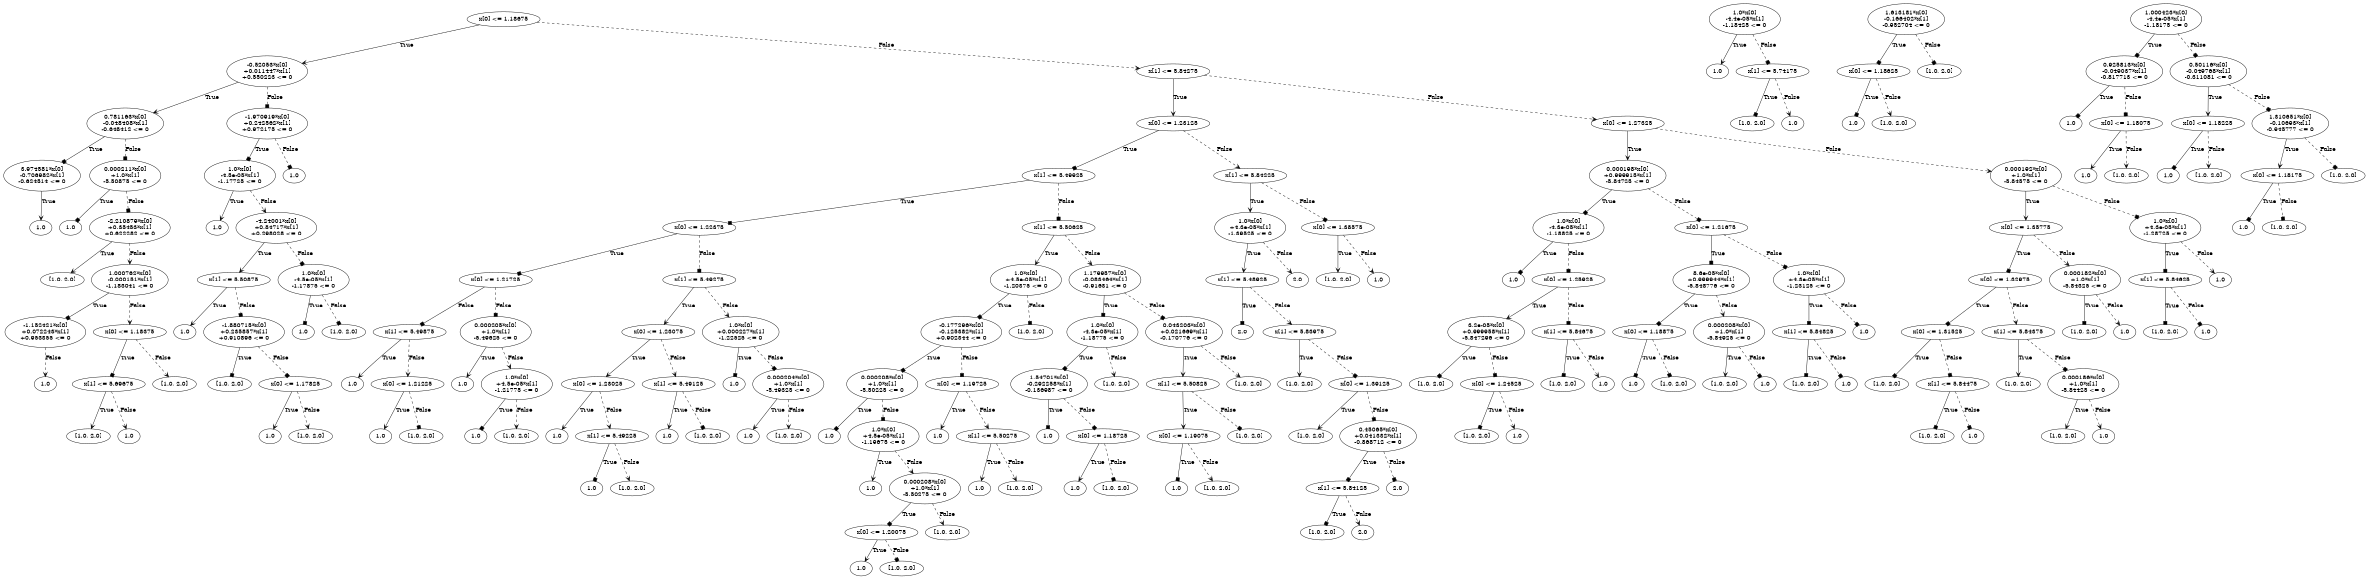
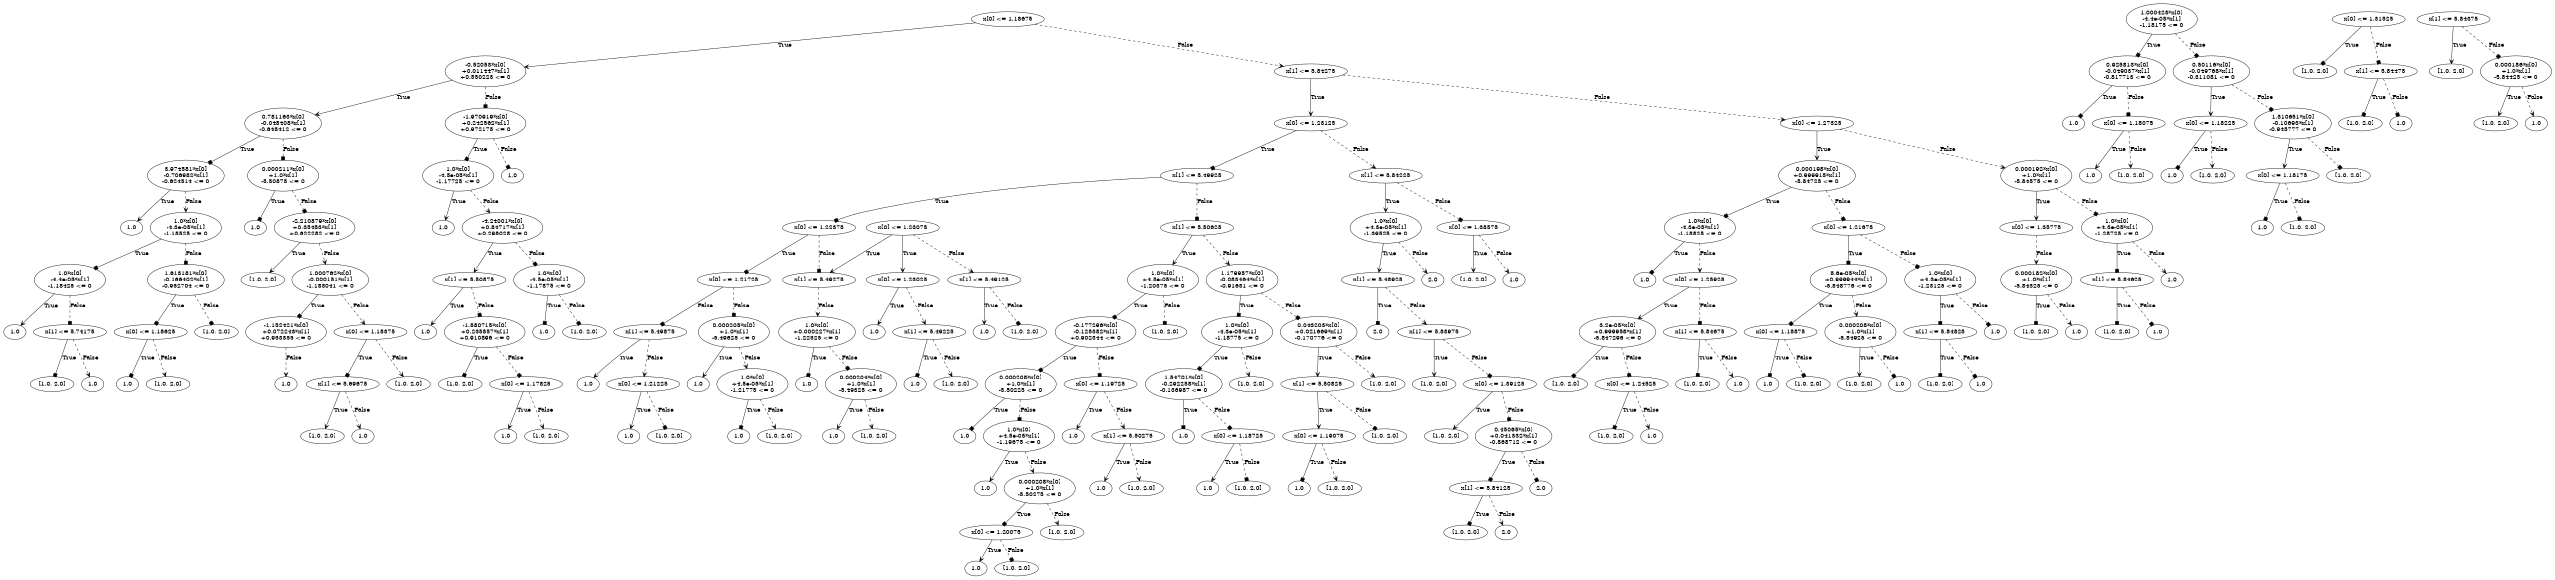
  digraph {
    fontname="DejaVu Serif"
    node [fontname="DejaVu Serif"]
    edge [arrowhead=box fontname="DejaVu Serif" style=dashed]
    n1 [label="x[0] <= 1.18675"]
    n2 [label="-0.52053*x[0]\n+0.011447*x[1]\n+0.550223 <= 0"]
    n3 [label="x[1] <= 5.84275"]
    n4 [label="0.781163*x[0]\n-0.048408*x[1]\n-0.648412 <= 0"]
    n5 [label="-1.970919*x[0]\n+0.242562*x[1]\n+0.972175 <= 0"]
    n6 [label="x[0] <= 1.23125"]
    n7 [label="x[0] <= 1.27325"]
    n8 [label="3.974581*x[0]\n-0.706982*x[1]\n-0.624514 <= 0"]
    n9 [label="0.000211*x[0]\n+1.0*x[1]\n-5.50875 <= 0"]
    n10 [label="1.0*x[0]\n-4.5e-05*x[1]\n-1.17725 <= 0"]
    n11 [label=1.0]
    n12 [label=1.0]
+   n13 [label="1.0*x[0]\n-4.3e-05*x[1]\n-1.18525 <= 0"]
    n14 [label=1.0]
    n15 [label="-2.210879*x[0]\n+0.35453*x[1]\n+0.622282 <= 0"]
    n16 [label="1.0*x[0]\n-4.4e-05*x[1]\n-1.18425 <= 0"]
    n17 [label="1.613181*x[0]\n-0.166402*x[1]\n-0.952704 <= 0"]
    n18 [label=1.0]
    n19 [label="x[1] <= 5.74175"]
    n20 [label="x[0] <= 1.18625"]
    n21 [label="[1.0, 2.0]"]
    n22 [label="[1.0, 2.0]"]
    n23 [label=1.0]
    n24 [label=1.0]
    n25 [label="[1.0, 2.0]"]
    n26 [label="[1.0, 2.0]"]
    n27 [label="1.000762*x[0]\n-0.000151*x[1]\n-1.183041 <= 0"]
    n28 [label="-1.152421*x[0]\n+0.072243*x[1]\n+0.953355 <= 0"]
    n29 [label="x[0] <= 1.18375"]
    n30 [label=1.0]
    n31 [label="x[1] <= 5.69675"]
    n32 [label="[1.0, 2.0]"]
    n33 [label="1.000423*x[0]\n-4.4e-05*x[1]\n-1.18175 <= 0"]
    n34 [label="0.925813*x[0]\n-0.049037*x[1]\n-0.817713 <= 0"]
    n35 [label="0.50116*x[0]\n-0.049768*x[1]\n-0.311081 <= 0"]
    n36 [label=1.0]
    n37 [label="x[0] <= 1.18075"]
    n38 [label="x[0] <= 1.18225"]
    n39 [label="1.310651*x[0]\n-0.10693*x[1]\n-0.945777 <= 0"]
    n40 [label=1.0]
    n41 [label="[1.0, 2.0]"]
    n42 [label=1.0]
    n43 [label="[1.0, 2.0]"]
    n44 [label="x[0] <= 1.18175"]
    n45 [label="[1.0, 2.0]"]
    n46 [label=1.0]
    n47 [label="[1.0, 2.0]"]
    n48 [label="[1.0, 2.0]"]
    n49 [label=1.0]
    n50 [label=1.0]
    n51 [label="-4.24001*x[0]\n+0.84717*x[1]\n+0.298028 <= 0"]
    n52 [label="x[1] <= 5.50875"]
    n53 [label="1.0*x[0]\n-4.5e-05*x[1]\n-1.17875 <= 0"]
    n54 [label=1.0]
    n55 [label="-1.880715*x[0]\n+0.235857*x[1]\n+0.910896 <= 0"]
    n56 [label=1.0]
    n57 [label="[1.0, 2.0]"]
    n58 [label="[1.0, 2.0]"]
    n59 [label="x[0] <= 1.17825"]
    n60 [label=1.0]
    n61 [label="[1.0, 2.0]"]
    n62 [label="x[1] <= 5.49925"]
    n63 [label="x[1] <= 5.84225"]
    n64 [label="0.000198*x[0]\n+0.999915*x[1]\n-5.84725 <= 0"]
    n65 [label="0.000192*x[0]\n+1.0*x[1]\n-5.84575 <= 0"]
    n66 [label="x[0] <= 1.22375"]
    n67 [label="x[1] <= 5.50625"]
    n68 [label="1.0*x[0]\n+4.3e-05*x[1]\n-1.39525 <= 0"]
    n69 [label="x[0] <= 1.38575"]
    n70 [label="x[0] <= 1.21725"]
    n71 [label="x[1] <= 5.49275"]
    n72 [label="1.0*x[0]\n+4.5e-05*x[1]\n-1.20375 <= 0"]
    n73 [label="1.179957*x[0]\n-0.083464*x[1]\n-0.91631 <= 0"]
    n74 [label="x[1] <= 5.49875"]
    n75 [label="0.000205*x[0]\n+1.0*x[1]\n-5.49625 <= 0"]
    n76 [label="x[0] <= 1.23075"]
    n77 [label="1.0*x[0]\n+0.000227*x[1]\n-1.22525 <= 0"]
    n78 [label=1.0]
    n79 [label="x[0] <= 1.21225"]
    n80 [label=1.0]
    n81 [label="1.0*x[0]\n+4.5e-05*x[1]\n-1.21775 <= 0"]
    n82 [label=1.0]
    n83 [label="[1.0, 2.0]"]
    n84 [label=1.0]
    n85 [label="[1.0, 2.0]"]
    n86 [label="x[0] <= 1.23025"]
    n87 [label="x[1] <= 5.49125"]
    n88 [label=1.0]
    n89 [label="0.000204*x[0]\n+1.0*x[1]\n-5.49325 <= 0"]
    n90 [label=1.0]
    n91 [label="x[1] <= 5.49225"]
    n92 [label=1.0]
    n93 [label="[1.0, 2.0]"]
    n94 [label=1.0]
    n95 [label="[1.0, 2.0]"]
    n96 [label=1.0]
    n97 [label="[1.0, 2.0]"]
    n98 [label="-0.177296*x[0]\n-0.125382*x[1]\n+0.902344 <= 0"]
    n99 [label="[1.0, 2.0]"]
    n100 [label="1.0*x[0]\n-4.3e-05*x[1]\n-1.18775 <= 0"]
    n101 [label="0.043203*x[0]\n+0.021669*x[1]\n-0.170776 <= 0"]
    n102 [label="0.000208*x[0]\n+1.0*x[1]\n-5.50225 <= 0"]
    n103 [label="x[0] <= 1.19725"]
    n104 [label=1.0]
    n105 [label="1.0*x[0]\n+4.5e-05*x[1]\n-1.19675 <= 0"]
    n106 [label=1.0]
    n107 [label="x[1] <= 5.50275"]
    n108 [label=1.0]
    n109 [label="0.000208*x[0]\n+1.0*x[1]\n-5.50275 <= 0"]
    n110 [label="x[0] <= 1.20075"]
    n111 [label="[1.0, 2.0]"]
    n112 [label=1.0]
    n113 [label="[1.0, 2.0]"]
    n114 [label=1.0]
    n115 [label="[1.0, 2.0]"]
    n116 [label="1.54701*x[0]\n-0.292258*x[1]\n-0.136987 <= 0"]
    n117 [label="[1.0, 2.0]"]
    n118 [label="x[1] <= 5.50825"]
    n119 [label="[1.0, 2.0]"]
    n120 [label=1.0]
    n121 [label="x[0] <= 1.18725"]
    n122 [label=1.0]
    n123 [label="[1.0, 2.0]"]
    n124 [label="x[0] <= 1.19075"]
    n125 [label="[1.0, 2.0]"]
    n126 [label=1.0]
    n127 [label="[1.0, 2.0]"]
    n128 [label="x[1] <= 5.48925"]
    n129 [label=2.0]
    n130 [label="[1.0, 2.0]"]
    n131 [label=1.0]
    n132 [label=2.0]
    n133 [label="x[1] <= 5.83975"]
    n134 [label="[1.0, 2.0]"]
    n135 [label="x[0] <= 1.39125"]
    n136 [label="[1.0, 2.0]"]
    n137 [label="0.45065*x[0]\n+0.041332*x[1]\n-0.868712 <= 0"]
    n138 [label="x[1] <= 5.84125"]
    n139 [label=2.0]
    n140 [label="[1.0, 2.0]"]
    n141 [label=2.0]
    n142 [label="1.0*x[0]\n-4.3e-05*x[1]\n-1.18825 <= 0"]
    n143 [label="x[0] <= 1.21675"]
    n144 [label="x[0] <= 1.35775"]
    n145 [label="1.0*x[0]\n+4.3e-05*x[1]\n-1.28725 <= 0"]
    n146 [label=1.0]
    n147 [label="x[0] <= 1.25925"]
    n148 [label="8.6e-05*x[0]\n+0.999944*x[1]\n-5.848776 <= 0"]
    n149 [label="1.0*x[0]\n+4.3e-05*x[1]\n-1.23125 <= 0"]
    n150 [label="3.2e-05*x[0]\n+0.999958*x[1]\n-5.847296 <= 0"]
    n151 [label="x[1] <= 5.84675"]
    n152 [label="[1.0, 2.0]"]
    n153 [label="x[0] <= 1.24525"]
    n154 [label="[1.0, 2.0]"]
    n155 [label=1.0]
    n156 [label="[1.0, 2.0]"]
    n157 [label=1.0]
    n158 [label="x[0] <= 1.18875"]
    n159 [label="0.000208*x[0]\n+1.0*x[1]\n-5.84925 <= 0"]
    n160 [label="x[1] <= 5.84825"]
    n161 [label=1.0]
    n162 [label=1.0]
    n163 [label="[1.0, 2.0]"]
    n164 [label="[1.0, 2.0]"]
    n165 [label=1.0]
    n166 [label="[1.0, 2.0]"]
    n167 [label=1.0]
-   n168 [label="x[0] <= 1.32975"]
    n169 [label="0.000182*x[0]\n+1.0*x[1]\n-5.84325 <= 0"]
    n170 [label="x[1] <= 5.84625"]
    n171 [label=1.0]
    n172 [label="x[0] <= 1.31525"]
    n173 [label="x[1] <= 5.84375"]
    n174 [label="[1.0, 2.0]"]
    n175 [label=1.0]
    n176 [label="[1.0, 2.0]"]
    n177 [label="x[1] <= 5.84475"]
    n178 [label="[1.0, 2.0]"]
    n179 [label="0.000186*x[0]\n+1.0*x[1]\n-5.84425 <= 0"]
    n180 [label="[1.0, 2.0]"]
    n181 [label=1.0]
    n182 [label="[1.0, 2.0]"]
    n183 [label=1.0]
    n184 [label="[1.0, 2.0]"]
    n185 [label=1.0]
    n1 -> n2 [arrowhead=vee label=True style=""]
    n1 -> n3 [arrowhead=vee label=False]
    n2 -> n4 [arrowhead=vee label=True style=""]
    n2 -> n5 [label=False]
    n3 -> n6 [arrowhead=vee label=True style=""]
    n3 -> n7 [arrowhead=vee label=False]
    n4 -> n8 [label=True style=""]
    n4 -> n9 [label=False]
    n5 -> n10 [label=True style=""]
    n5 -> n11 [label=False]
    n6 -> n62 [label=True style=""]
    n6 -> n63 [arrowhead=vee label=False]
    n7 -> n64 [arrowhead=vee label=True style=""]
    n7 -> n65 [arrowhead=vee label=False]
    n8 -> n12 [arrowhead=vee label=True style=""]
+   n8 -> n13 [arrowhead=vee label=False]
    n9 -> n14 [label=True style=""]
    n9 -> n15 [label=False]
    n10 -> n50 [arrowhead=vee label=True style=""]
    n10 -> n51 [arrowhead=vee label=False]
+   n13 -> n16 [label=True style=""]
+   n13 -> n17 [label=False]
    n15 -> n26 [arrowhead=vee label=True style=""]
    n15 -> n27 [arrowhead=vee label=False]
    n16 -> n18 [arrowhead=vee label=True style=""]
    n16 -> n19 [label=False]
    n17 -> n20 [label=True style=""]
    n17 -> n21 [label=False]
    n19 -> n22 [label=True style=""]
    n19 -> n23 [arrowhead=vee label=False]
    n20 -> n24 [label=True style=""]
    n20 -> n25 [arrowhead=vee label=False]
    n27 -> n28 [label=True style=""]
    n27 -> n29 [arrowhead=vee label=False]
    n28 -> n30 [arrowhead=vee label=False]
    n29 -> n31 [label=True style=""]
    n29 -> n32 [arrowhead=vee label=False]
    n31 -> n48 [arrowhead=vee label=True style=""]
    n31 -> n49 [arrowhead=vee label=False]
    n33 -> n34 [label=True style=""]
    n33 -> n35 [label=False]
    n34 -> n36 [label=True style=""]
    n34 -> n37 [label=False]
    n35 -> n38 [arrowhead=vee label=True style=""]
    n35 -> n39 [label=False]
    n37 -> n40 [arrowhead=vee label=True style=""]
    n37 -> n41 [arrowhead=vee label=False]
    n38 -> n42 [label=True style=""]
    n38 -> n43 [arrowhead=vee label=False]
    n39 -> n44 [arrowhead=vee label=True style=""]
    n39 -> n45 [label=False]
    n44 -> n46 [label=True style=""]
    n44 -> n47 [label=False]
    n51 -> n52 [arrowhead=vee label=True style=""]
    n51 -> n53 [label=False]
    n52 -> n54 [arrowhead=vee label=True style=""]
    n52 -> n55 [label=False]
    n53 -> n56 [label=True style=""]
    n53 -> n57 [label=False]
    n55 -> n58 [label=True style=""]
    n55 -> n59 [label=False]
    n59 -> n60 [arrowhead=vee label=True style=""]
    n59 -> n61 [arrowhead=vee label=False]
    n62 -> n66 [label=True style=""]
    n62 -> n67 [label=False]
    n63 -> n68 [arrowhead=vee label=True style=""]
    n63 -> n69 [label=False]
    n64 -> n142 [label=True style=""]
    n64 -> n143 [label=False]
    n65 -> n144 [arrowhead=vee label=True style=""]
    n65 -> n145 [label=False]
    n66 -> n70 [label=True style=""]
    n66 -> n71 [label=False]
    n67 -> n72 [arrowhead=vee label=True style=""]
    n67 -> n73 [arrowhead=vee label=False]
    n68 -> n128 [arrowhead=vee label=True style=""]
    n68 -> n129 [arrowhead=vee label=False]
    n69 -> n130 [arrowhead=vee label=True style=""]
    n69 -> n131 [arrowhead=vee label=False]
    n70 -> n74 [label=False style=""]
    n70 -> n75 [label=False]
-   n71 -> n76 [arrowhead=vee label=True style=""]
+   n76 -> n71 [arrowhead=vee label=True style=""]
    n71 -> n77 [arrowhead=vee label=False]
    n72 -> n98 [label=True style=""]
    n72 -> n99 [label=False]
    n73 -> n100 [label=True style=""]
    n73 -> n101 [label=False]
    n74 -> n78 [arrowhead=vee label=True style=""]
    n74 -> n79 [arrowhead=vee label=False]
    n75 -> n80 [arrowhead=vee label=True style=""]
    n75 -> n81 [arrowhead=vee label=False]
    n76 -> n86 [arrowhead=vee label=True style=""]
    n76 -> n87 [arrowhead=vee label=False]
    n77 -> n88 [label=True style=""]
    n77 -> n89 [label=False]
    n79 -> n82 [arrowhead=vee label=True style=""]
    n79 -> n83 [label=False]
    n81 -> n84 [label=True style=""]
    n81 -> n85 [arrowhead=vee label=False]
    n86 -> n90 [arrowhead=vee label=True style=""]
    n86 -> n91 [arrowhead=vee label=False]
    n87 -> n92 [arrowhead=vee label=True style=""]
    n87 -> n93 [label=False]
    n89 -> n96 [arrowhead=vee label=True style=""]
    n89 -> n97 [arrowhead=vee label=False]
    n91 -> n94 [label=True style=""]
    n91 -> n95 [arrowhead=vee label=False]
    n98 -> n102 [label=True style=""]
    n98 -> n103 [label=False]
    n100 -> n116 [label=True style=""]
    n100 -> n117 [arrowhead=vee label=False]
    n101 -> n118 [arrowhead=vee label=True style=""]
    n101 -> n119 [arrowhead=vee label=False]
    n102 -> n104 [label=True style=""]
    n102 -> n105 [label=False]
    n103 -> n106 [arrowhead=vee label=True style=""]
    n103 -> n107 [arrowhead=vee label=False]
    n105 -> n108 [arrowhead=vee label=True style=""]
    n105 -> n109 [arrowhead=vee label=False]
    n107 -> n114 [arrowhead=vee label=True style=""]
    n107 -> n115 [arrowhead=vee label=False]
    n109 -> n110 [label=True style=""]
    n109 -> n111 [arrowhead=vee label=False]
    n110 -> n112 [arrowhead=vee label=True style=""]
    n110 -> n113 [label=False]
    n116 -> n120 [label=True style=""]
    n116 -> n121 [label=False]
    n118 -> n124 [arrowhead=vee label=True style=""]
    n118 -> n125 [label=False]
    n121 -> n122 [arrowhead=vee label=True style=""]
    n121 -> n123 [label=False]
    n124 -> n126 [label=True style=""]
    n124 -> n127 [arrowhead=vee label=False]
    n128 -> n132 [label=True style=""]
    n128 -> n133 [arrowhead=vee label=False]
    n133 -> n134 [arrowhead=vee label=True style=""]
    n133 -> n135 [label=False]
    n135 -> n136 [arrowhead=vee label=True style=""]
    n135 -> n137 [label=False]
    n137 -> n138 [label=True style=""]
    n137 -> n139 [label=False]
    n138 -> n140 [label=True style=""]
    n138 -> n141 [arrowhead=vee label=False]
    n142 -> n146 [label=True style=""]
-   n142 -> n147 [label=False]
+   n142 -> n147 [arrowhead=vee label=False]
    n143 -> n148 [label=True style=""]
    n143 -> n149 [label=False]
-   n144 -> n168 [label=True style=""]
    n144 -> n169 [arrowhead=vee label=False]
    n145 -> n170 [label=True style=""]
    n145 -> n171 [arrowhead=vee label=False]
    n147 -> n150 [arrowhead=vee label=True style=""]
    n147 -> n151 [label=False]
    n148 -> n158 [label=True style=""]
    n148 -> n159 [arrowhead=vee label=False]
    n149 -> n160 [label=True style=""]
    n149 -> n161 [label=False]
    n150 -> n152 [label=True style=""]
    n150 -> n153 [label=False]
    n151 -> n154 [label=True style=""]
    n151 -> n155 [arrowhead=vee label=False]
    n153 -> n156 [label=True style=""]
    n153 -> n157 [arrowhead=vee label=False]
    n158 -> n162 [label=True style=""]
    n158 -> n163 [label=False]
    n159 -> n164 [arrowhead=vee label=True style=""]
    n159 -> n165 [label=False]
    n160 -> n166 [label=True style=""]
    n160 -> n167 [label=False]
-   n168 -> n172 [label=True style=""]
-   n168 -> n173 [arrowhead=vee label=False]
    n169 -> n174 [label=True style=""]
    n169 -> n175 [arrowhead=vee label=False]
    n170 -> n184 [label=True style=""]
    n170 -> n185 [label=False]
    n172 -> n176 [label=True style=""]
    n172 -> n177 [label=False]
    n173 -> n178 [arrowhead=vee label=True style=""]
    n173 -> n179 [label=False]
    n177 -> n180 [label=True style=""]
    n177 -> n181 [label=False]
    n179 -> n182 [arrowhead=vee label=True style=""]
    n179 -> n183 [arrowhead=vee label=False]
  }
